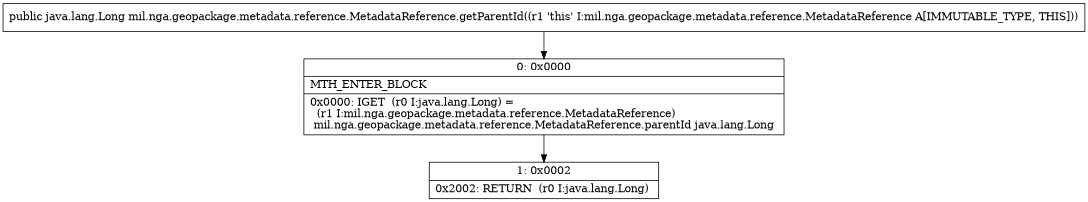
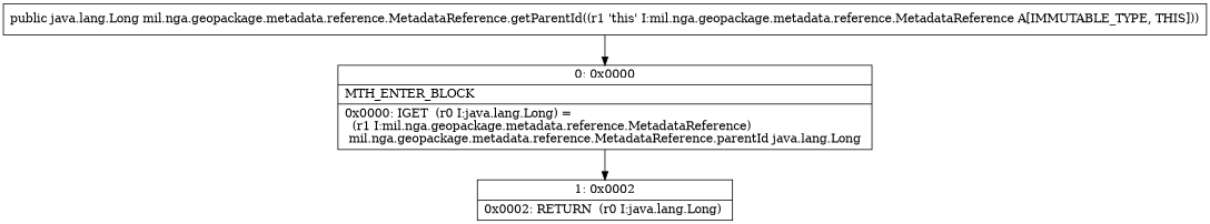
  digraph {
    node [shape=record]
    n1 [label="{0\:\ 0x0000|MTH_ENTER_BLOCK\l|0x0000: IGET  (r0 I:java.lang.Long) = \l  (r1 I:mil.nga.geopackage.metadata.reference.MetadataReference)\l mil.nga.geopackage.metadata.reference.MetadataReference.parentId java.lang.Long \l}"]
-   n2 [label="{1\:\ 0x0002|0x2002: RETURN  (r0 I:java.lang.Long) \l}"]
+   n2 [label="{1\:\ 0x0002|0x0002: RETURN  (r0 I:java.lang.Long) \l}"]
    n3 [label="{public java.lang.Long mil.nga.geopackage.metadata.reference.MetadataReference.getParentId((r1 'this' I:mil.nga.geopackage.metadata.reference.MetadataReference A[IMMUTABLE_TYPE, THIS])) }"]
    n1 -> n2
    n3 -> n1
  }
